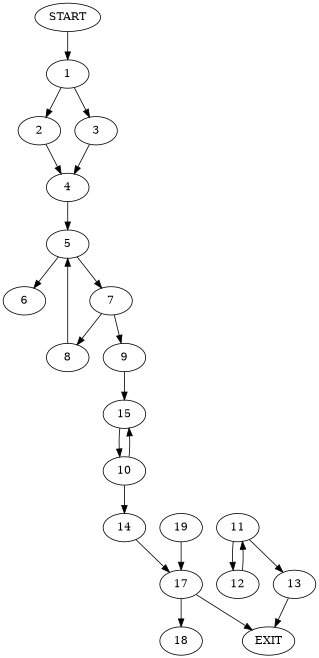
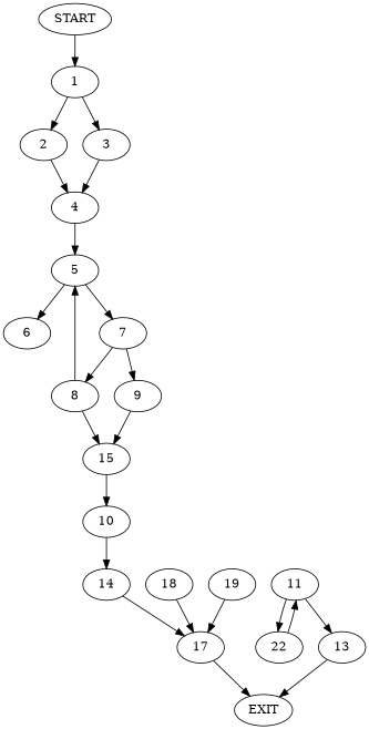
  digraph {
    n1 [label=START]
    1
    2
    3
    n5 [label=EXIT]
    4
    5
    6
    7
    8
    9
    10
    14
    15
    11
-   12
+   12 [label=22]
    13
    17
    18
    19
    n1 -> 1
    1 -> 2
    1 -> 3
    2 -> 4
    3 -> 4
    4 -> 5
    5 -> 6
    5 -> 7
    7 -> 8
    7 -> 9
    8 -> 5
    9 -> 15
    10 -> 14
-   10 -> 15
+   8 -> 15
    14 -> 17
    15 -> 10
    11 -> 12
    11 -> 13
    12 -> 11
    13 -> n5
    17 -> n5
-   17 -> 18
+   18 -> 17
    19 -> 17
  }
